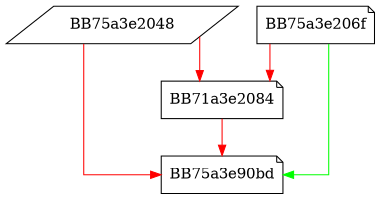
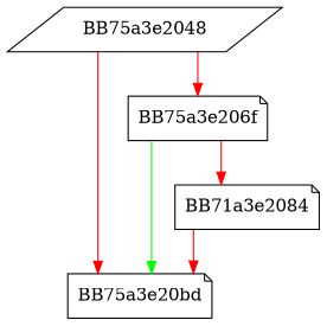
  digraph {
    splines=ortho
    node [shape=note]
    edge [color=red]
    BB75a3e2048 [shape=parallelogram]
-   BB75a3e20bd [label=BB75a3e90bd]
+   BB75a3e20bd
    BB75a3e206f
    n4 [label=BB71a3e2084]
    BB75a3e2048 -> BB75a3e20bd
-   BB75a3e2048 -> n4
+   BB75a3e2048 -> BB75a3e206f
    BB75a3e206f -> BB75a3e20bd [color=green]
    BB75a3e206f -> n4
    n4 -> BB75a3e20bd
  }
